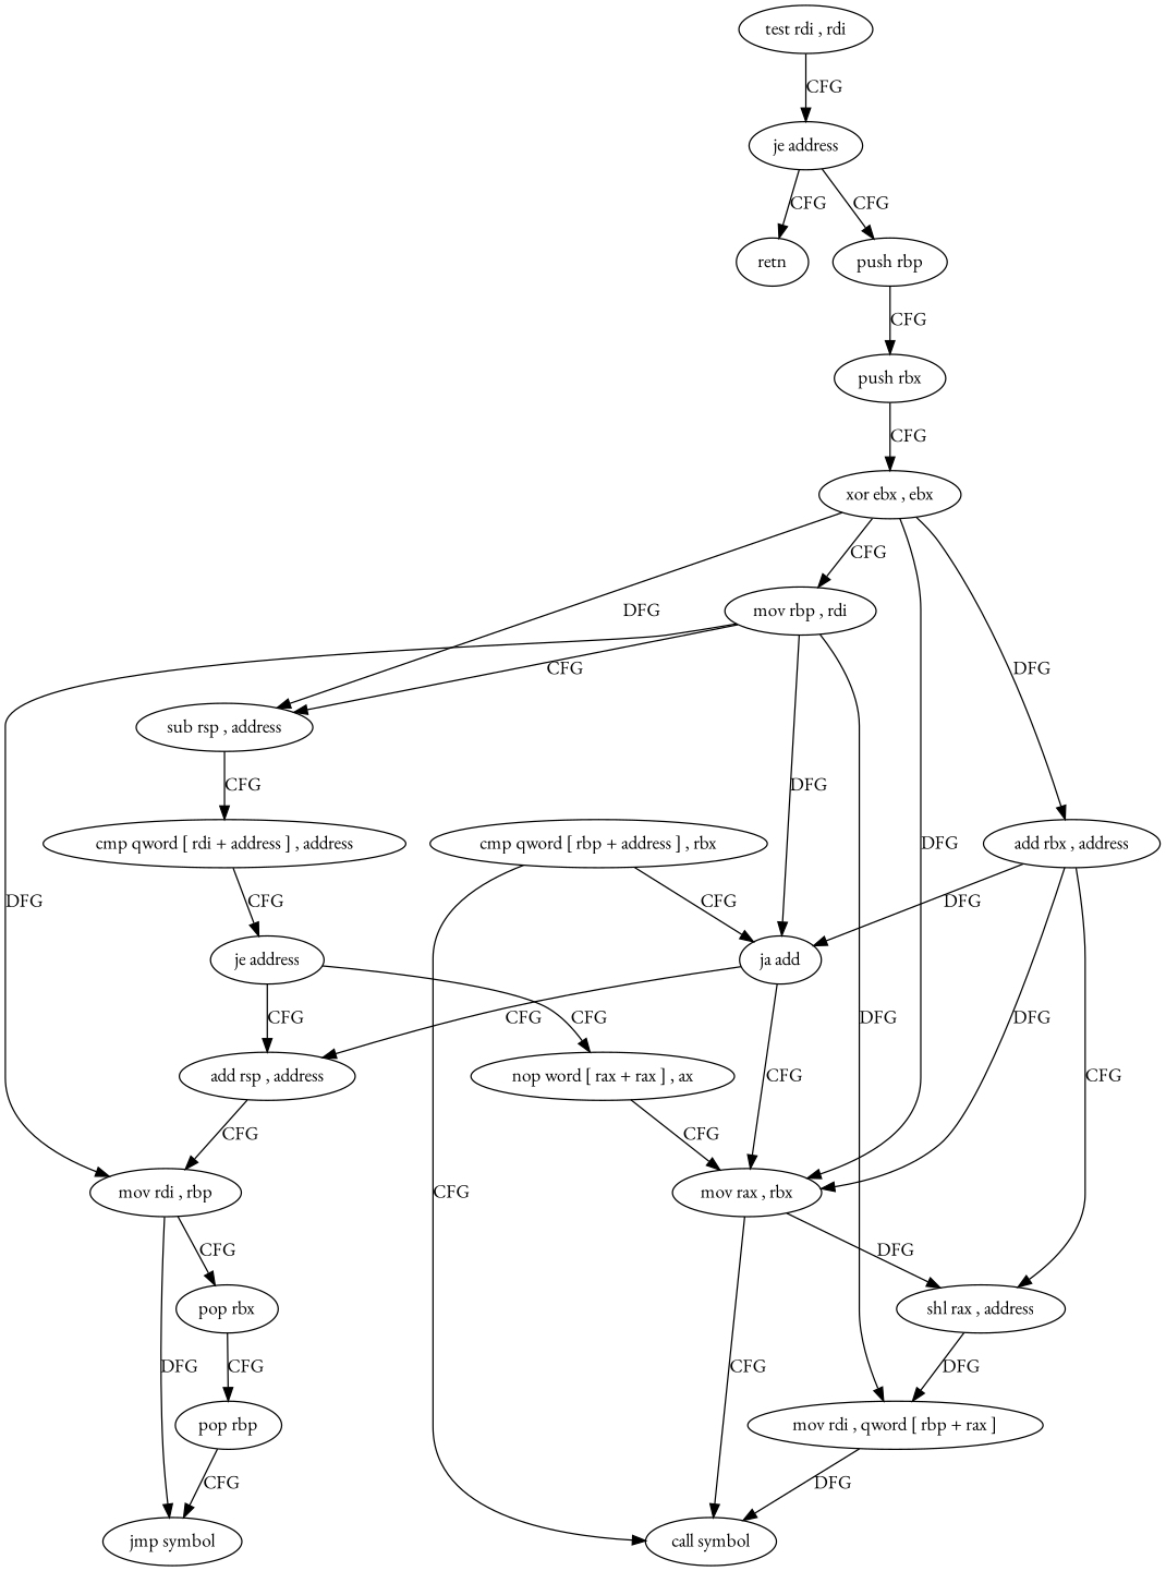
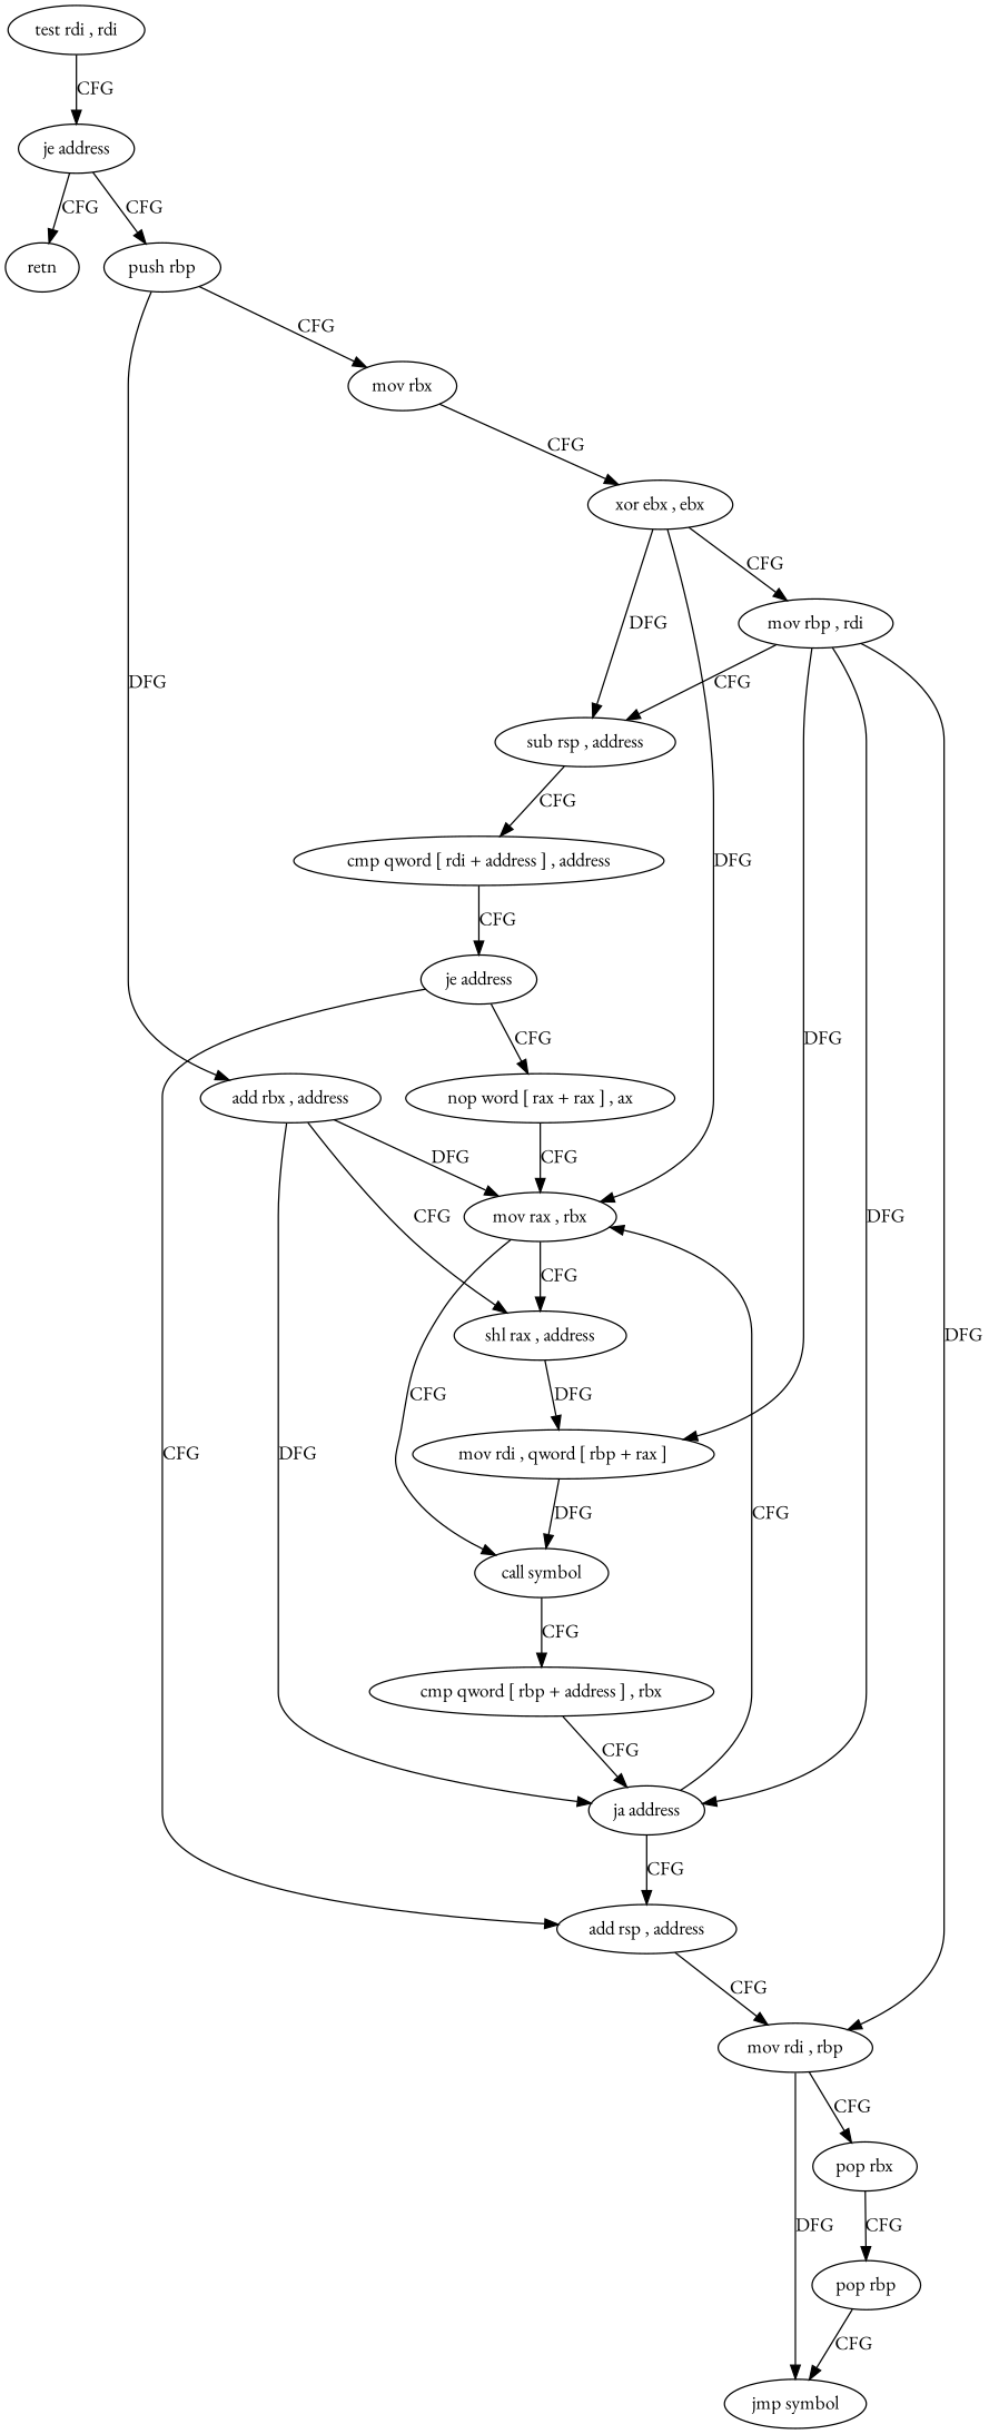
  digraph {
    fontname="EB Garamond"
    node [fontname="EB Garamond"]
    edge [fontname="EB Garamond"]
    n1 [label="test rdi , rdi"]
    n2 [label="je address"]
    n3 [label=retn]
    n4 [label="push rbp"]
-   n5 [label="push rbx"]
+   n5 [label="mov rbx"]
    n6 [label="xor ebx , ebx"]
    n7 [label="mov rbp , rdi"]
    n8 [label="mov rax , rbx"]
    n9 [label="add rbx , address"]
    n10 [label="sub rsp , address"]
-   n11 [label="ja add"]
+   n11 [label="ja address"]
    n12 [label="mov rdi , rbp"]
    n13 [label="mov rdi , qword [ rbp + rax ]"]
    n14 [label="shl rax , address"]
    n15 [label="call symbol"]
    n16 [label="add rsp , address"]
    n17 [label="cmp qword [ rdi + address ] , address"]
    n18 [label="pop rbx"]
    n19 [label="jmp symbol"]
    n20 [label="je address"]
    n21 [label="nop word [ rax + rax ] , ax"]
    n22 [label="pop rbp"]
    n23 [label="cmp qword [ rbp + address ] , rbx"]
    n1 -> n2 [label=CFG]
    n2 -> n3 [label=CFG]
    n2 -> n4 [label=CFG]
    n4 -> n5 [label=CFG]
    n5 -> n6 [label=CFG]
    n6 -> n7 [label=CFG]
    n6 -> n8 [label=DFG]
-   n6 -> n9 [label=DFG]
+   n4 -> n9 [label=DFG]
    n6 -> n10 [label=DFG]
    n7 -> n10 [label=CFG]
    n7 -> n11 [label=DFG]
    n7 -> n12 [label=DFG]
    n7 -> n13 [label=DFG]
-   n8 -> n14 [label=DFG]
+   n8 -> n14 [label=CFG]
    n8 -> n15 [label=CFG]
    n9 -> n8 [label=DFG]
    n9 -> n11 [label=DFG]
    n9 -> n14 [label=CFG]
    n10 -> n17 [label=CFG]
    n11 -> n8 [label=CFG]
    n11 -> n16 [label=CFG]
    n12 -> n18 [label=CFG]
    n12 -> n19 [label=DFG]
    n13 -> n15 [label=DFG]
    n14 -> n13 [label=DFG]
-   n23 -> n15 [label=CFG]
+   n15 -> n23 [label=CFG]
    n16 -> n12 [label=CFG]
    n17 -> n20 [label=CFG]
    n18 -> n22 [label=CFG]
    n20 -> n16 [label=CFG]
    n20 -> n21 [label=CFG]
    n21 -> n8 [label=CFG]
    n22 -> n19 [label=CFG]
    n23 -> n11 [label=CFG]
  }
